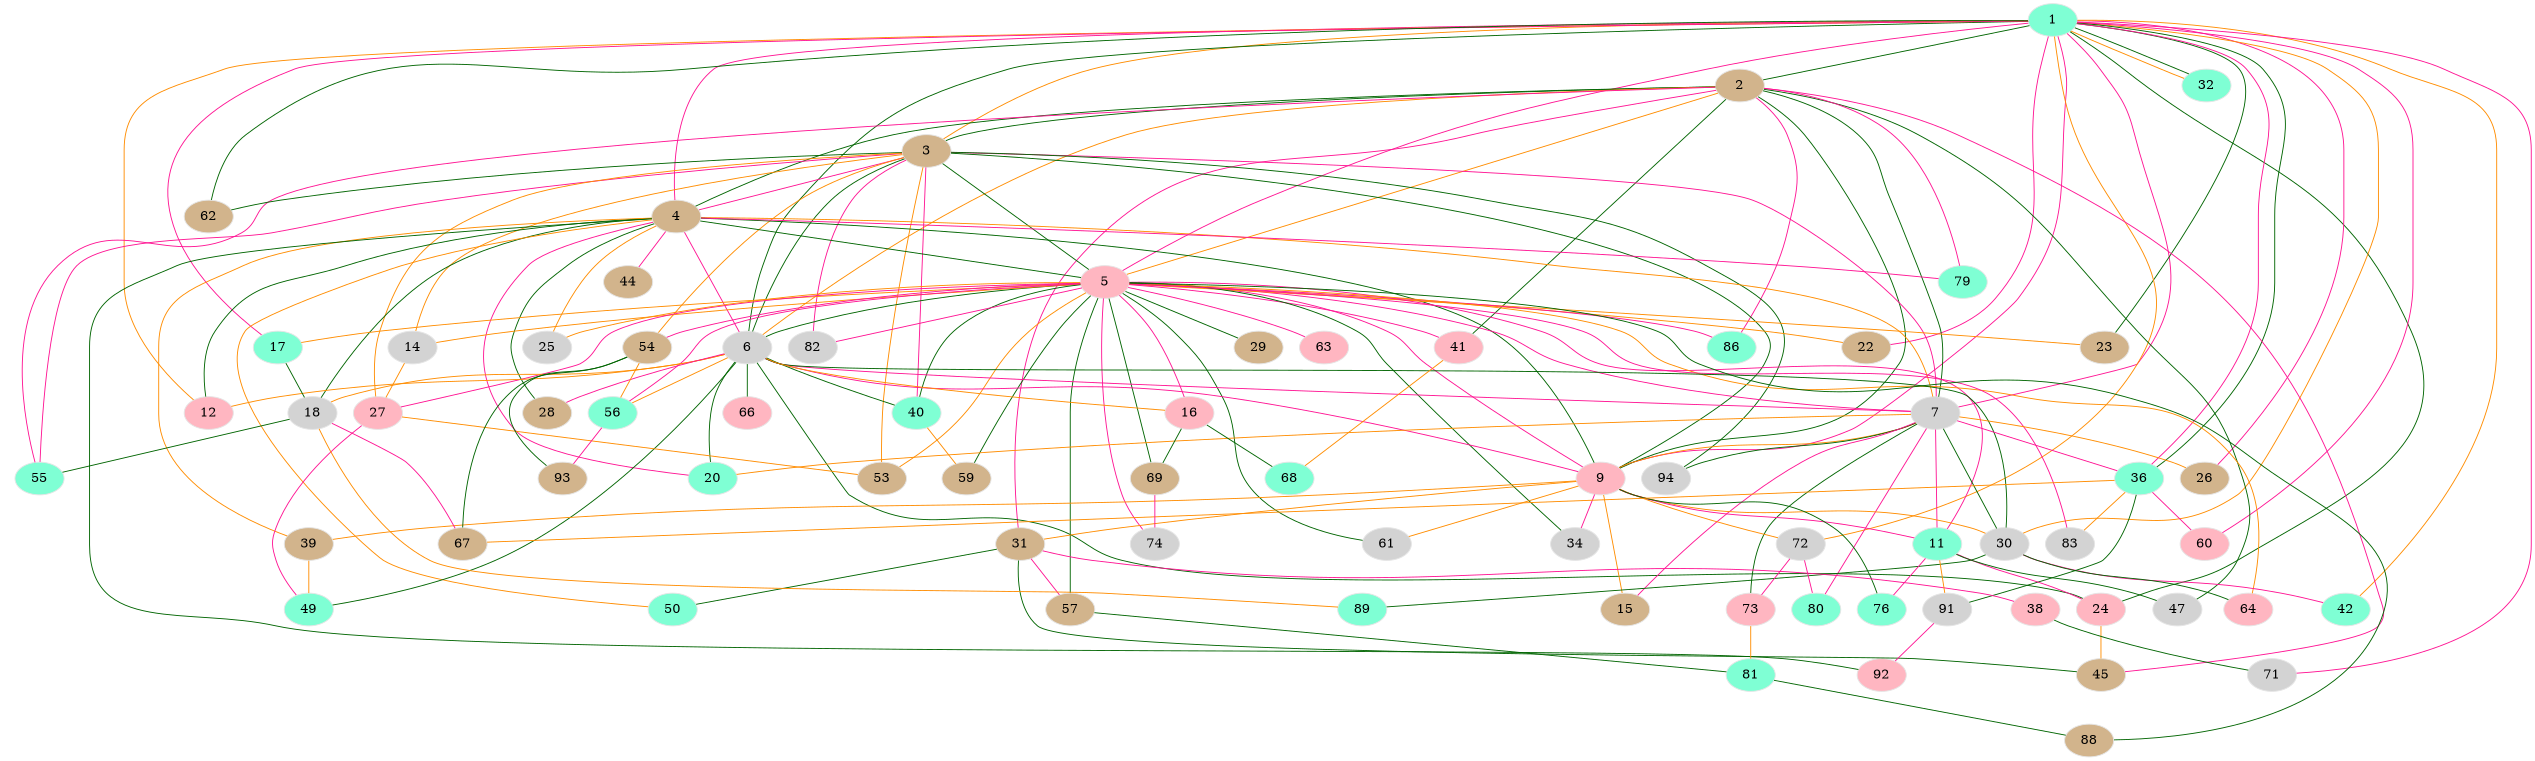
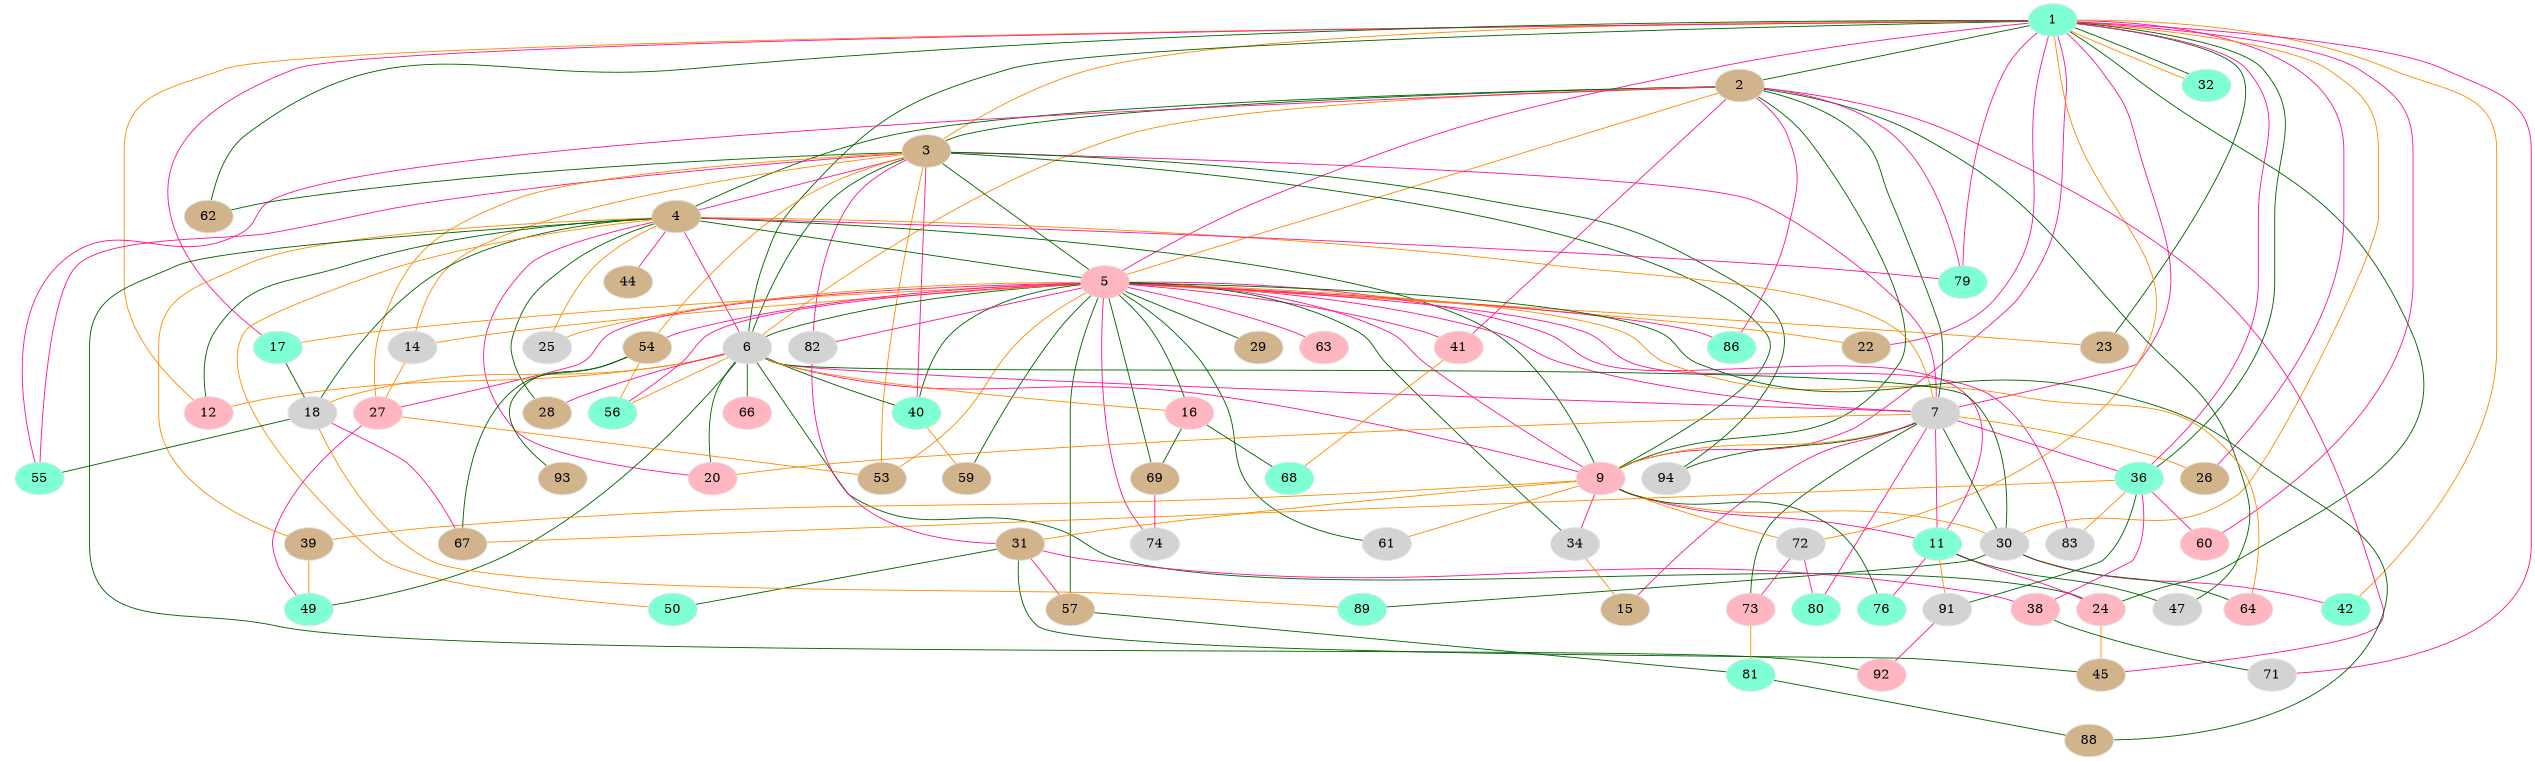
  graph {
    node [color=gray90 fillcolor=tan style=filled]
    edge [color=deeppink]
    1 [fillcolor=aquamarine super="+13"]
    2 [super="+19"]
    3 [super="+8"]
    4 [super="+51"]
    5 [fillcolor=lightpink super="+10"]
    6 [fillcolor=lightgrey super="+58"]
    7 [fillcolor=lightgrey super="+46"]
    9 [fillcolor=lightpink super="+33"]
    12 [fillcolor=lightpink super="+52"]
    17 [fillcolor=aquamarine]
    22
    23
    24 [fillcolor=lightpink super="+48"]
    26 [super="+84"]
    30 [fillcolor=lightgrey super="+37"]
    32 [fillcolor=aquamarine]
    36 [fillcolor=aquamarine super="+77"]
    42 [fillcolor=aquamarine]
    60 [fillcolor=lightpink]
    62
    71 [fillcolor=lightgrey]
    72 [fillcolor=lightgrey]
    31
    41 [fillcolor=lightpink]
    45 [super="+87"]
    47 [fillcolor=lightgrey]
    55 [fillcolor=aquamarine super="+70"]
    79 [fillcolor=aquamarine]
    86 [fillcolor=aquamarine]
    14 [fillcolor=lightgrey super="+75"]
    27 [fillcolor=lightpink super="+65"]
    40 [fillcolor=aquamarine super="+43"]
    53 [super="+90"]
    54 [super="+78"]
    82 [fillcolor=lightgrey]
    94 [fillcolor=lightgrey]
    18 [fillcolor=lightgrey super="+35"]
-   20 [fillcolor=aquamarine]
+   20 [fillcolor=lightpink]
    25 [fillcolor=lightgrey]
    28
    39
    44
    50 [fillcolor=aquamarine]
    92 [fillcolor=lightpink]
    11 [fillcolor=aquamarine super="+21"]
    16 [fillcolor=lightpink]
    29
    34 [fillcolor=lightgrey]
    56 [fillcolor=aquamarine]
    57
    59
    61 [fillcolor=lightgrey]
    63 [fillcolor=lightpink]
    64 [fillcolor=lightpink]
    69
    74 [fillcolor=lightgrey super="+85"]
    83 [fillcolor=lightgrey]
    88
    49 [fillcolor=aquamarine]
    66 [fillcolor=lightpink]
    15
    73 [fillcolor=lightpink]
    80 [fillcolor=aquamarine]
    76 [fillcolor=aquamarine]
    89 [fillcolor=aquamarine]
    91 [fillcolor=lightgrey]
    67
    38 [fillcolor=lightpink]
    68 [fillcolor=aquamarine]
    93
    81 [fillcolor=aquamarine]
    1 -- 2 [color=darkgreen]
    1 -- 3 [color=darkorange weight=2]
-   1 -- 4
+   1 -- 79
    1 -- 5 [weight=3]
    1 -- 6 [color=darkgreen]
    1 -- 7
    1 -- 9
    1 -- 12 [color=darkorange]
    1 -- 17
    1 -- 22
    1 -- 23 [color=darkgreen]
    1 -- 24 [color=darkgreen]
    1 -- 26
    1 -- 30 [color=darkorange]
    1 -- 32 [color=darkorange]
    1 -- 32 [color=darkgreen]
    1 -- 36
    1 -- 36 [color=darkgreen]
    1 -- 42 [color=darkorange]
    1 -- 60
    1 -- 62 [color=darkgreen]
    1 -- 71
    1 -- 72 [color=darkorange]
    2 -- 3 [color=darkgreen weight=2]
    2 -- 4 [color=darkgreen]
    2 -- 5 [color=darkorange weight=2]
    2 -- 6 [color=darkorange]
    2 -- 7 [color=darkgreen]
    2 -- 9 [color=darkgreen]
-   2 -- 31
-   2 -- 41 [color=darkgreen]
+   82 -- 31
+   2 -- 41
    2 -- 45
    2 -- 47 [color=darkgreen]
    2 -- 55
    2 -- 79
    2 -- 86
    3 -- 4 [weight=2]
    3 -- 5 [color=darkgreen weight=4]
    3 -- 6 [color=darkgreen weight=2]
    3 -- 7 [weight=2]
    3 -- 9 [color=darkgreen weight=2]
    3 -- 62 [color=darkgreen]
    3 -- 55
    3 -- 14 [color=darkorange]
    3 -- 27 [color=darkorange]
    3 -- 40
    3 -- 53 [color=darkorange]
    3 -- 54 [color=darkorange]
    3 -- 82
    3 -- 94 [color=darkgreen]
    4 -- 5 [color=darkgreen weight=3]
    4 -- 6 [weight=2]
    4 -- 7 [color=darkorange]
    4 -- 9 [color=darkgreen]
    4 -- 12 [color=darkgreen]
    4 -- 79
    4 -- 18 [color=darkgreen]
    4 -- 20
    4 -- 25 [color=darkorange]
    4 -- 28 [color=darkgreen]
    4 -- 39 [color=darkorange]
    4 -- 44
    4 -- 50 [color=darkorange]
    4 -- 92 [color=darkgreen]
    5 -- 6 [color=darkgreen weight=2]
    5 -- 7 [weight=2]
    5 -- 9 [weight=2]
    5 -- 17 [color=darkorange]
    5 -- 22 [color=darkorange]
    5 -- 23 [color=darkorange]
    5 -- 41
    5 -- 86
    5 -- 14 [color=darkorange]
    5 -- 27
    5 -- 40 [color=darkgreen]
    5 -- 53 [color=darkorange]
    5 -- 54
    5 -- 82
    5 -- 25 [color=darkorange]
    5 -- 11
-   5 -- 16
+   5 -- 16 [color=darkgreen]
    5 -- 29 [color=darkgreen weight=2]
    5 -- 34 [color=darkgreen]
    5 -- 56
    5 -- 57 [color=darkgreen]
    5 -- 59 [color=darkgreen]
    5 -- 61 [color=darkgreen]
    5 -- 63
    5 -- 64 [color=darkorange]
    5 -- 69 [color=darkgreen]
    5 -- 74 [weight=2]
    5 -- 83
    5 -- 88 [color=darkgreen]
    6 -- 7
    6 -- 9
    6 -- 12 [color=darkorange]
    6 -- 24 [color=darkgreen]
    6 -- 30 [color=darkgreen]
    6 -- 40 [color=darkgreen]
    6 -- 18 [color=darkorange]
    6 -- 20 [color=darkgreen]
    6 -- 28
    6 -- 16 [color=darkorange]
    6 -- 56 [color=darkorange]
    6 -- 49 [color=darkgreen]
    6 -- 66 [color=darkgreen]
    7 -- 9 [color=darkorange]
    7 -- 26 [color=darkorange weight=2]
    7 -- 30 [color=darkgreen]
    7 -- 36
    7 -- 94 [color=darkgreen]
    7 -- 20 [color=darkorange]
    7 -- 11 [weight=2]
    7 -- 15
    7 -- 73 [color=darkgreen]
    7 -- 80
    9 -- 30 [color=darkorange]
    9 -- 72 [color=darkorange]
    9 -- 31 [color=darkorange]
    9 -- 39 [color=darkorange]
    9 -- 11
    9 -- 34
    9 -- 61 [color=darkorange]
-   9 -- 15 [color=darkorange]
+   34 -- 15 [color=darkorange]
    9 -- 76 [color=darkgreen]
    17 -- 18 [color=darkgreen]
    24 -- 45 [color=darkorange]
    30 -- 42
    30 -- 64 [color=darkgreen]
    30 -- 89 [color=darkgreen]
    36 -- 60
    36 -- 83 [color=darkorange]
    36 -- 91 [color=darkgreen]
    36 -- 67 [color=darkorange]
+   36 -- 38
    72 -- 73
    72 -- 80
    31 -- 45 [color=darkgreen]
    31 -- 50 [color=darkgreen]
    31 -- 57
    31 -- 38
    41 -- 68 [color=darkorange]
    14 -- 27 [color=darkorange]
    27 -- 53 [color=darkorange]
    27 -- 49
    40 -- 59 [color=darkorange]
    54 -- 56 [color=darkorange]
    54 -- 67 [color=darkgreen]
    54 -- 93 [color=darkgreen]
    18 -- 55 [color=darkgreen]
    18 -- 89 [color=darkorange]
    18 -- 67
    39 -- 49 [color=darkorange]
    11 -- 24
    11 -- 47 [color=darkgreen]
    11 -- 76
    11 -- 91 [color=darkorange]
    16 -- 69 [color=darkgreen]
    16 -- 68 [color=darkgreen]
-   56 -- 93
    57 -- 81 [color=darkgreen]
    69 -- 74
    73 -- 81 [color=darkorange]
    91 -- 92
    38 -- 71 [color=darkgreen]
    81 -- 88 [color=darkgreen]
  }
